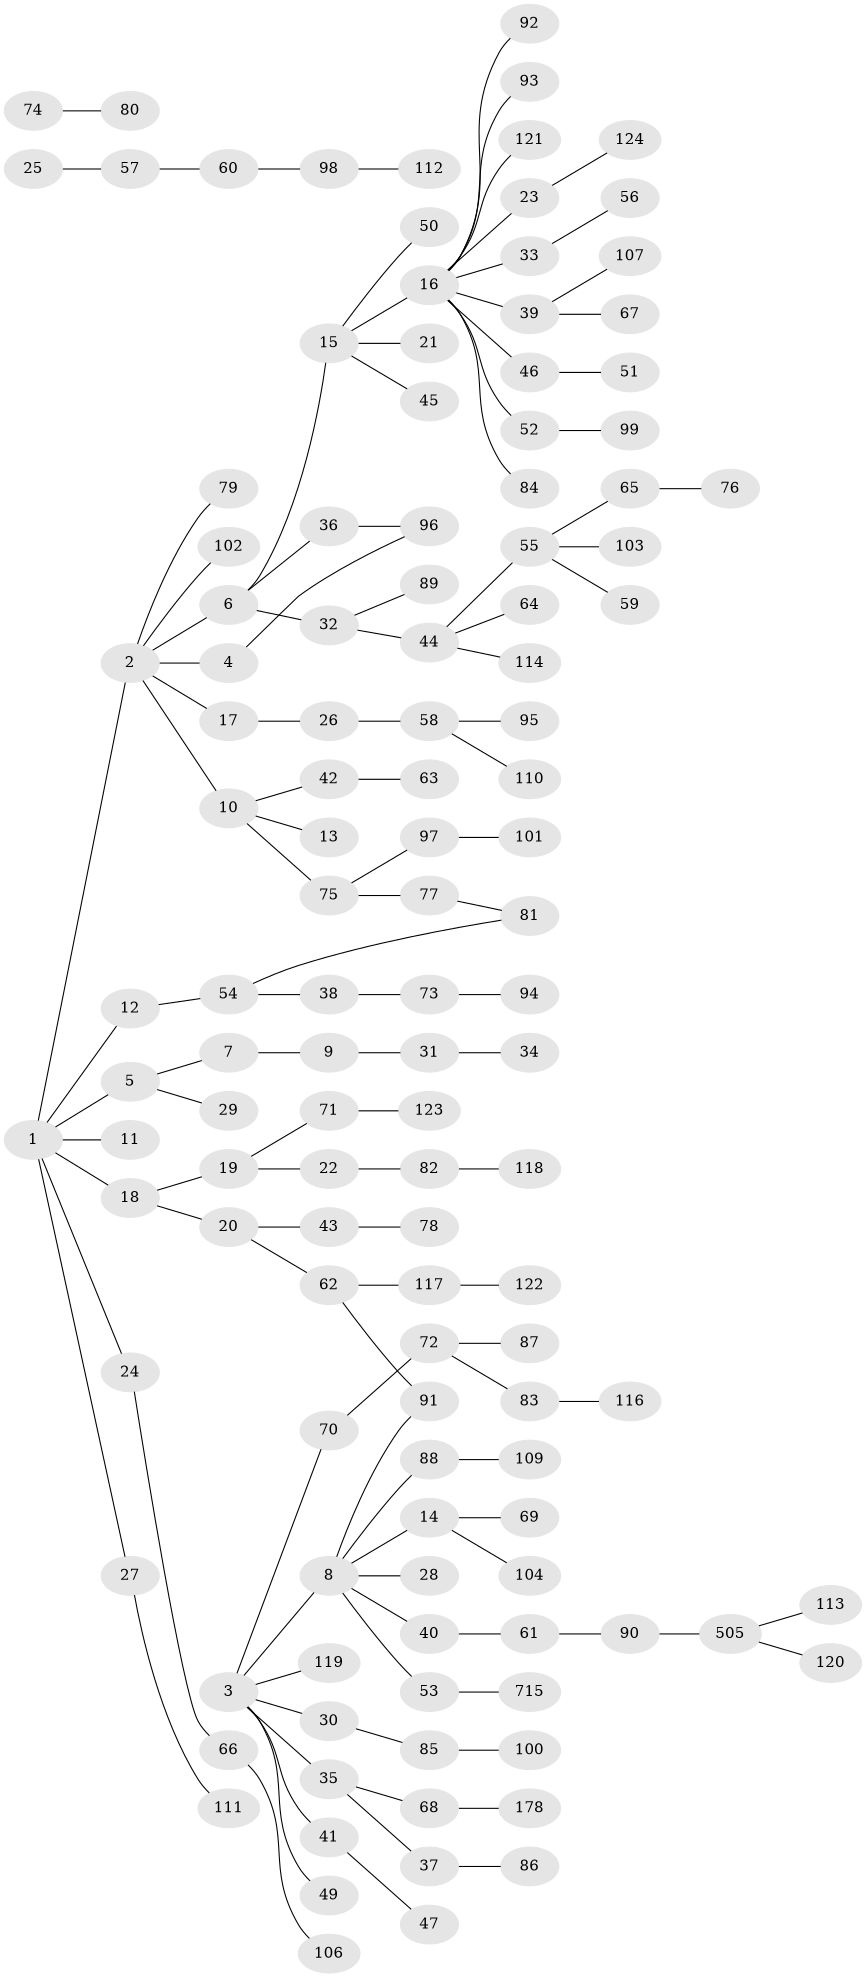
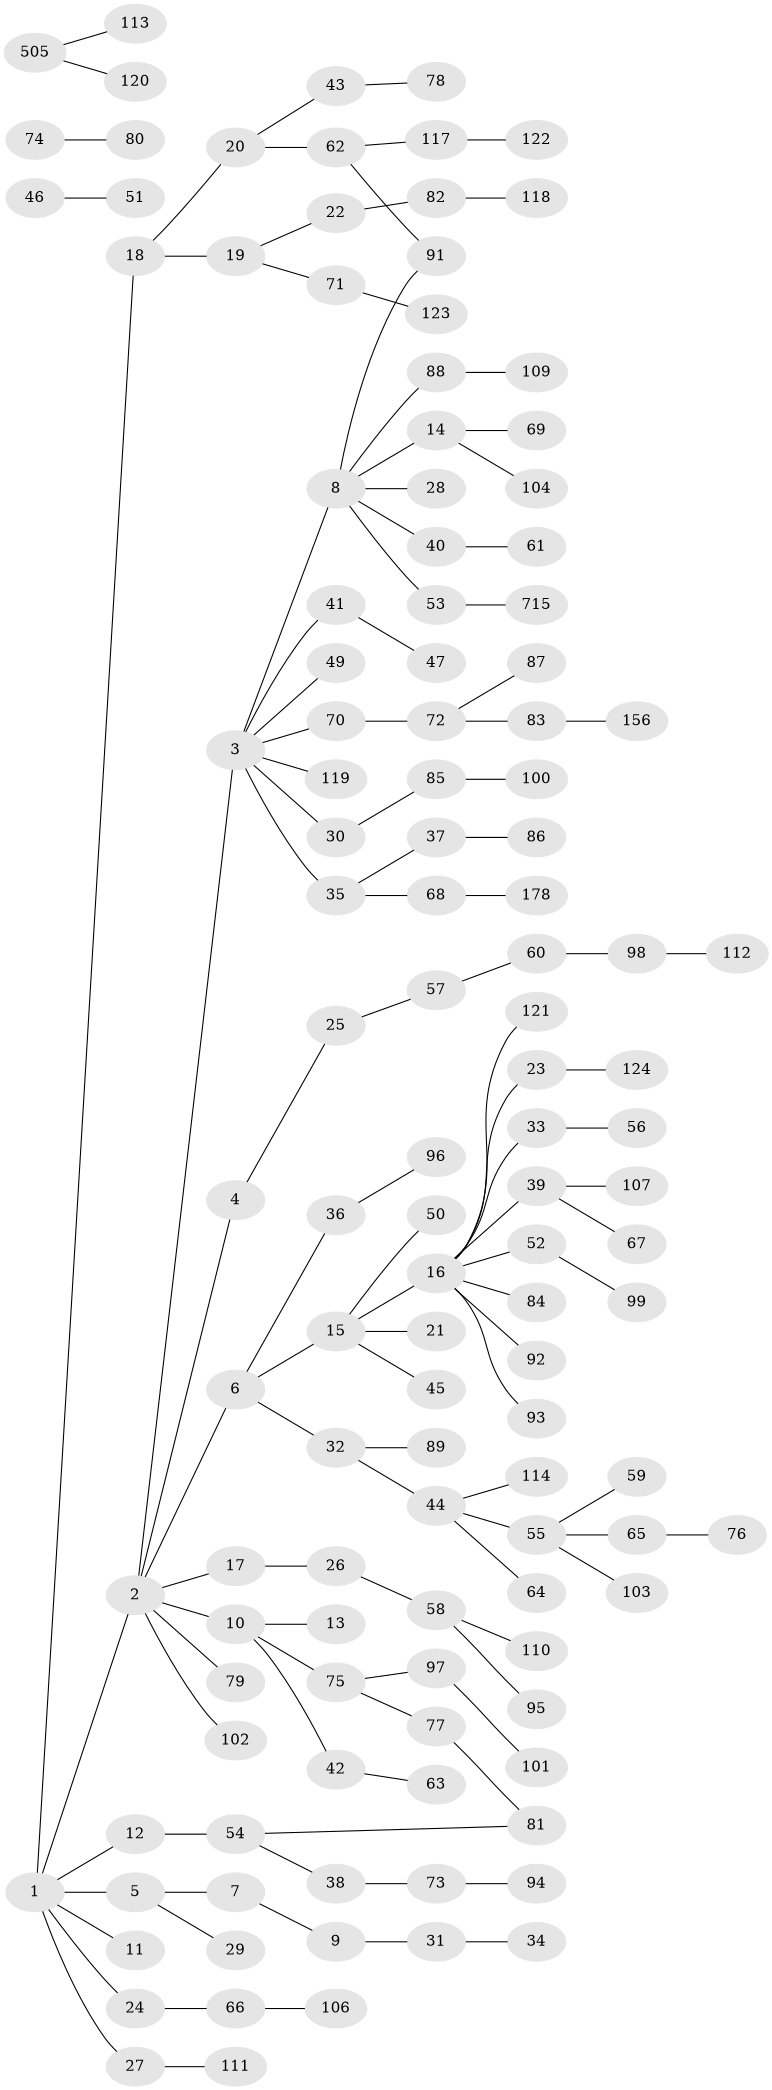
  graph {
    rankdir=LR
    node [color=gray90 style=filled]
    1
    2
    5
    11
    12
    18
    24
    27
    3
    4
    6
    10
    17
    79
    102
    7
    29
    54
    19
    20
    66
    111
    8
    30
    35
    41
    49
    70
    119
    25
    15
    32
    36
    13
    42
    75
    26
    14
    28
    40
    53
    88
    91
    85
    37
    68
    47
    72
    57
    9
    16
    21
    45
    50
    44
    89
    96
    31
    69
    104
    61
    n62 [label=715]
    109
    34
    63
    77
    97
    38
    81
    23
    33
    39
    46
    52
    84
    92
    93
    121
    124
    56
    67
    107
    51
    99
    58
    22
    71
    43
    62
    82
    123
    78
    117
    118
    106
    60
    73
    95
    110
    100
    55
    64
    114
    86
    n105 [label=178]
    94
-   90
    59
    65
    103
    74
    80
    76
    98
    112
    n116 [label=505]
    122
    83
    87
-   116
+   116 [label=156]
    101
    113
    120
    1 -- 2
    1 -- 5
    1 -- 11
    1 -- 12
    1 -- 18
    1 -- 24
    1 -- 27
+   2 -- 3
    2 -- 4
    2 -- 6
    2 -- 10
    2 -- 17
    2 -- 79
    2 -- 102
    5 -- 7
    5 -- 29
    12 -- 54
    18 -- 19
    18 -- 20
    24 -- 66
    27 -- 111
    3 -- 8
    3 -- 30
    3 -- 35
    3 -- 41
    3 -- 49
    3 -- 70
    3 -- 119
-   4 -- 96
+   4 -- 25
    6 -- 15
    6 -- 32
    6 -- 36
    10 -- 13
    10 -- 42
    10 -- 75
    17 -- 26
    7 -- 9
    54 -- 38
    54 -- 81
    19 -- 22
    19 -- 71
    20 -- 43
    20 -- 62
    66 -- 106
    8 -- 14
    8 -- 28
    8 -- 40
    8 -- 53
    8 -- 88
    8 -- 91
    30 -- 85
    35 -- 37
    35 -- 68
    41 -- 47
    70 -- 72
    25 -- 57
    15 -- 16
    15 -- 21
    15 -- 45
    15 -- 50
    32 -- 44
    32 -- 89
    36 -- 96
    42 -- 63
    75 -- 77
    75 -- 97
    26 -- 58
    14 -- 69
    14 -- 104
    40 -- 61
    53 -- n62
    88 -- 109
    85 -- 100
    37 -- 86
    68 -- n105
    72 -- 83
    72 -- 87
    57 -- 60
    9 -- 31
    16 -- 23
    16 -- 33
    16 -- 39
-   16 -- 46
    16 -- 52
    16 -- 84
    16 -- 92
    16 -- 93
    16 -- 121
    44 -- 55
    44 -- 64
    44 -- 114
    31 -- 34
-   61 -- 90
    77 -- 81
    97 -- 101
    38 -- 73
    23 -- 124
    33 -- 56
    39 -- 67
    39 -- 107
    46 -- 51
    52 -- 99
    58 -- 95
    58 -- 110
    22 -- 82
    71 -- 123
    43 -- 78
    62 -- 91
    62 -- 117
    82 -- 118
    117 -- 122
    60 -- 98
    73 -- 94
    55 -- 59
    55 -- 65
    55 -- 103
-   90 -- n116
    65 -- 76
    74 -- 80
    98 -- 112
    n116 -- 113
    n116 -- 120
    83 -- 116
  }
